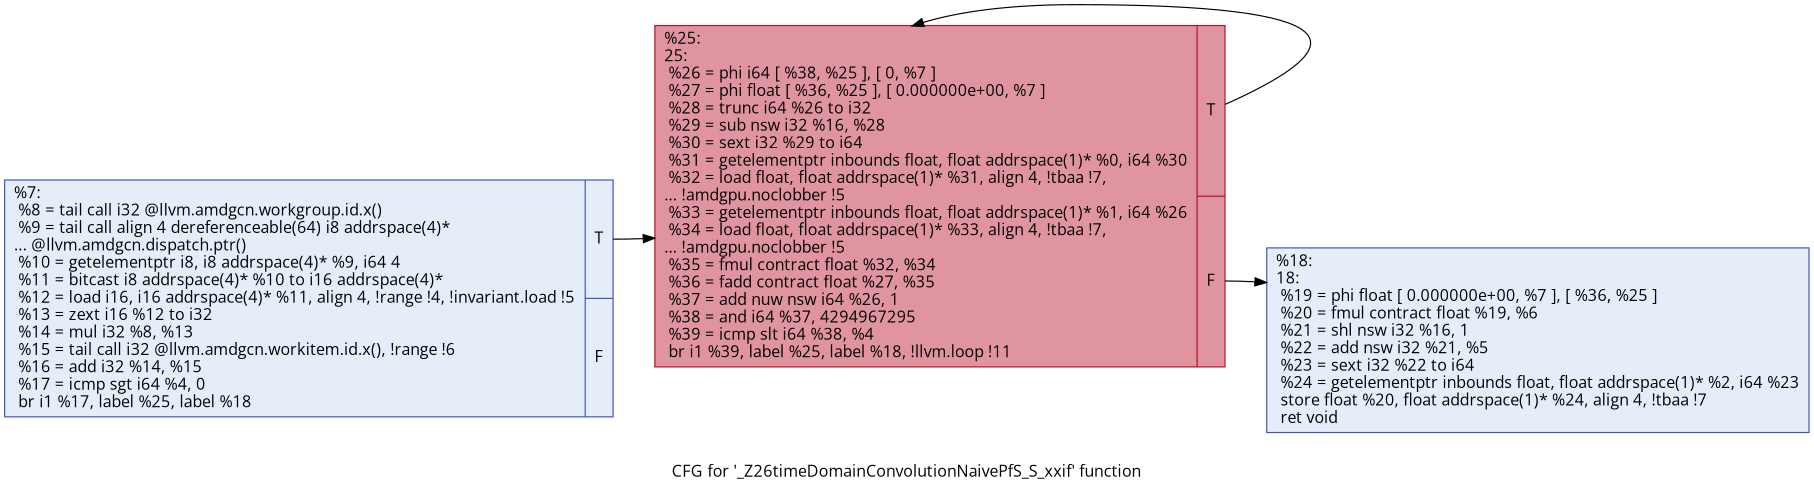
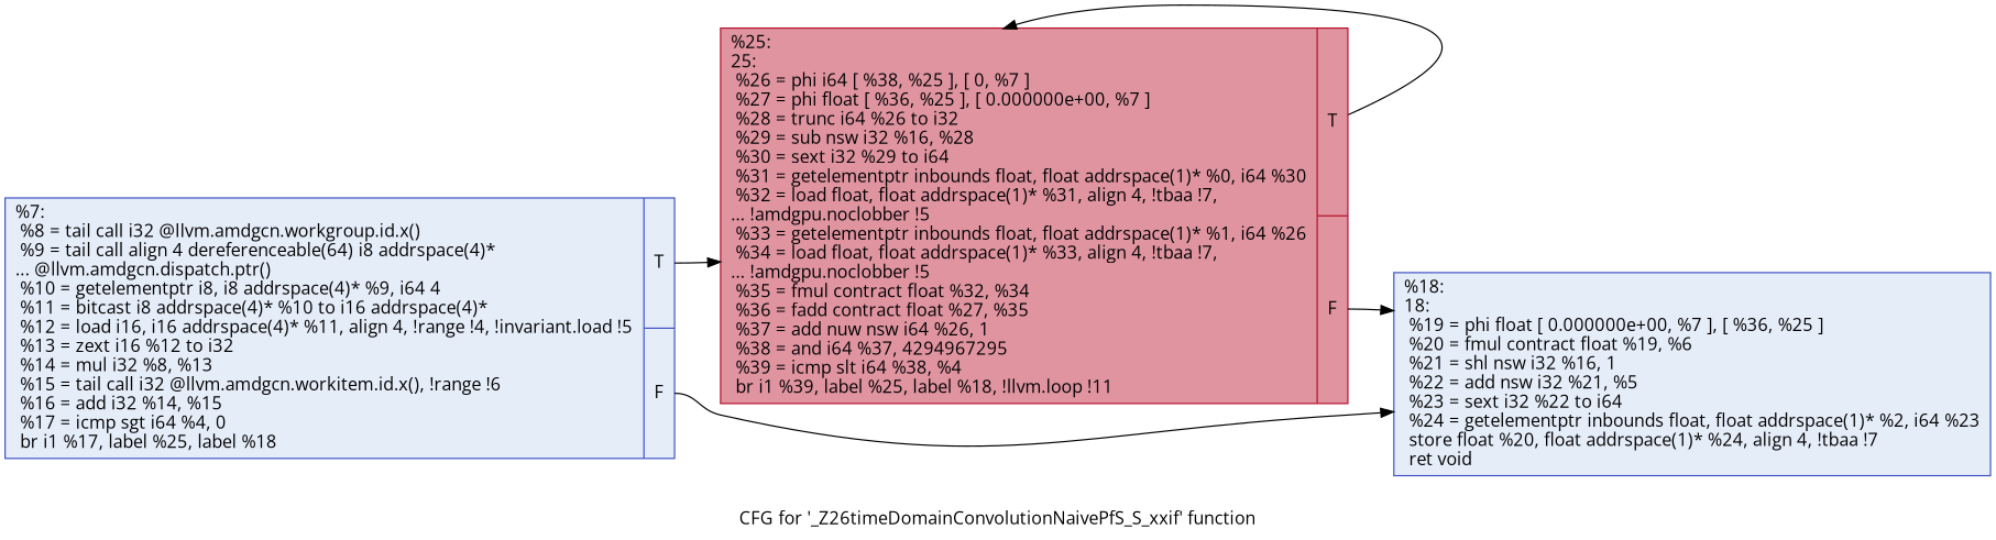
  digraph {
    label="CFG for '_Z26timeDomainConvolutionNaivePfS_S_xxif' function"
    rankdir=LR
    fontname="Open Sans"
    node [color="#3d50c3ff" fillcolor="#c5d6f270" shape=record style=filled fontname="Open Sans"]
    edge [tailport=s0 fontname="Open Sans"]
    n1 [label="{%7:\l  %8 = tail call i32 @llvm.amdgcn.workgroup.id.x()\l  %9 = tail call align 4 dereferenceable(64) i8 addrspace(4)*\l... @llvm.amdgcn.dispatch.ptr()\l  %10 = getelementptr i8, i8 addrspace(4)* %9, i64 4\l  %11 = bitcast i8 addrspace(4)* %10 to i16 addrspace(4)*\l  %12 = load i16, i16 addrspace(4)* %11, align 4, !range !4, !invariant.load !5\l  %13 = zext i16 %12 to i32\l  %14 = mul i32 %8, %13\l  %15 = tail call i32 @llvm.amdgcn.workitem.id.x(), !range !6\l  %16 = add i32 %14, %15\l  %17 = icmp sgt i64 %4, 0\l  br i1 %17, label %25, label %18\l|{<s0>T|<s1>F}}"]
    n2 [color="#b70d28ff" fillcolor="#b70d2870" label="{%25:\l25:                                               \l  %26 = phi i64 [ %38, %25 ], [ 0, %7 ]\l  %27 = phi float [ %36, %25 ], [ 0.000000e+00, %7 ]\l  %28 = trunc i64 %26 to i32\l  %29 = sub nsw i32 %16, %28\l  %30 = sext i32 %29 to i64\l  %31 = getelementptr inbounds float, float addrspace(1)* %0, i64 %30\l  %32 = load float, float addrspace(1)* %31, align 4, !tbaa !7,\l... !amdgpu.noclobber !5\l  %33 = getelementptr inbounds float, float addrspace(1)* %1, i64 %26\l  %34 = load float, float addrspace(1)* %33, align 4, !tbaa !7,\l... !amdgpu.noclobber !5\l  %35 = fmul contract float %32, %34\l  %36 = fadd contract float %27, %35\l  %37 = add nuw nsw i64 %26, 1\l  %38 = and i64 %37, 4294967295\l  %39 = icmp slt i64 %38, %4\l  br i1 %39, label %25, label %18, !llvm.loop !11\l|{<s0>T|<s1>F}}"]
    n3 [label="{%18:\l18:                                               \l  %19 = phi float [ 0.000000e+00, %7 ], [ %36, %25 ]\l  %20 = fmul contract float %19, %6\l  %21 = shl nsw i32 %16, 1\l  %22 = add nsw i32 %21, %5\l  %23 = sext i32 %22 to i64\l  %24 = getelementptr inbounds float, float addrspace(1)* %2, i64 %23\l  store float %20, float addrspace(1)* %24, align 4, !tbaa !7\l  ret void\l}"]
    n1 -> n2
+   n1 -> n3 [tailport=s1]
    n2 -> n2
    n2 -> n3 [tailport=s1]
  }
